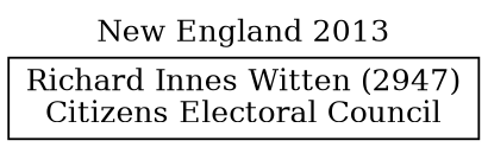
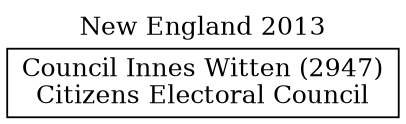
  digraph {
    label="New England 2013"
    labelloc=t
    mclimit=10
    rankdir=LR
-   n1 [label="Richard Innes Witten (2947)\nCitizens Electoral Council" shape=box]
+   n1 [label="Council Innes Witten (2947)\nCitizens Electoral Council" shape=box]
  }
